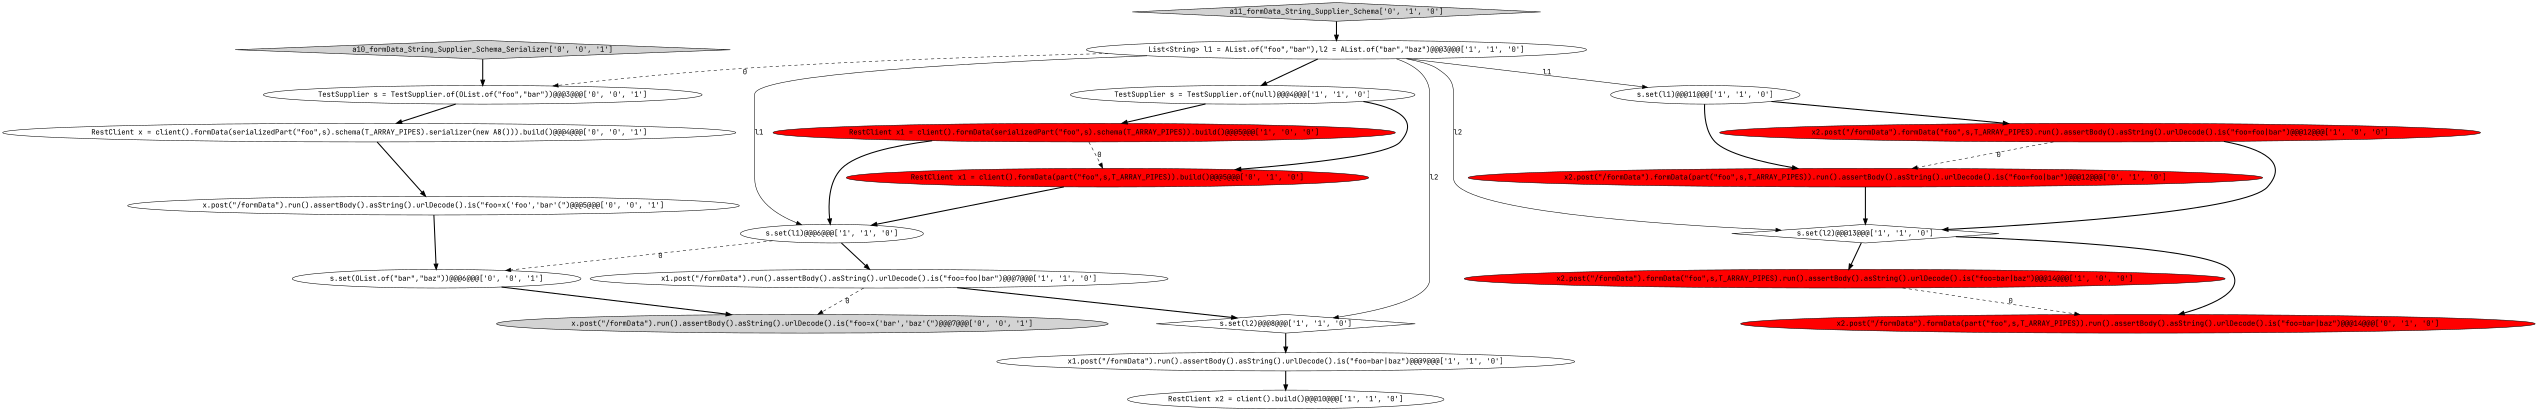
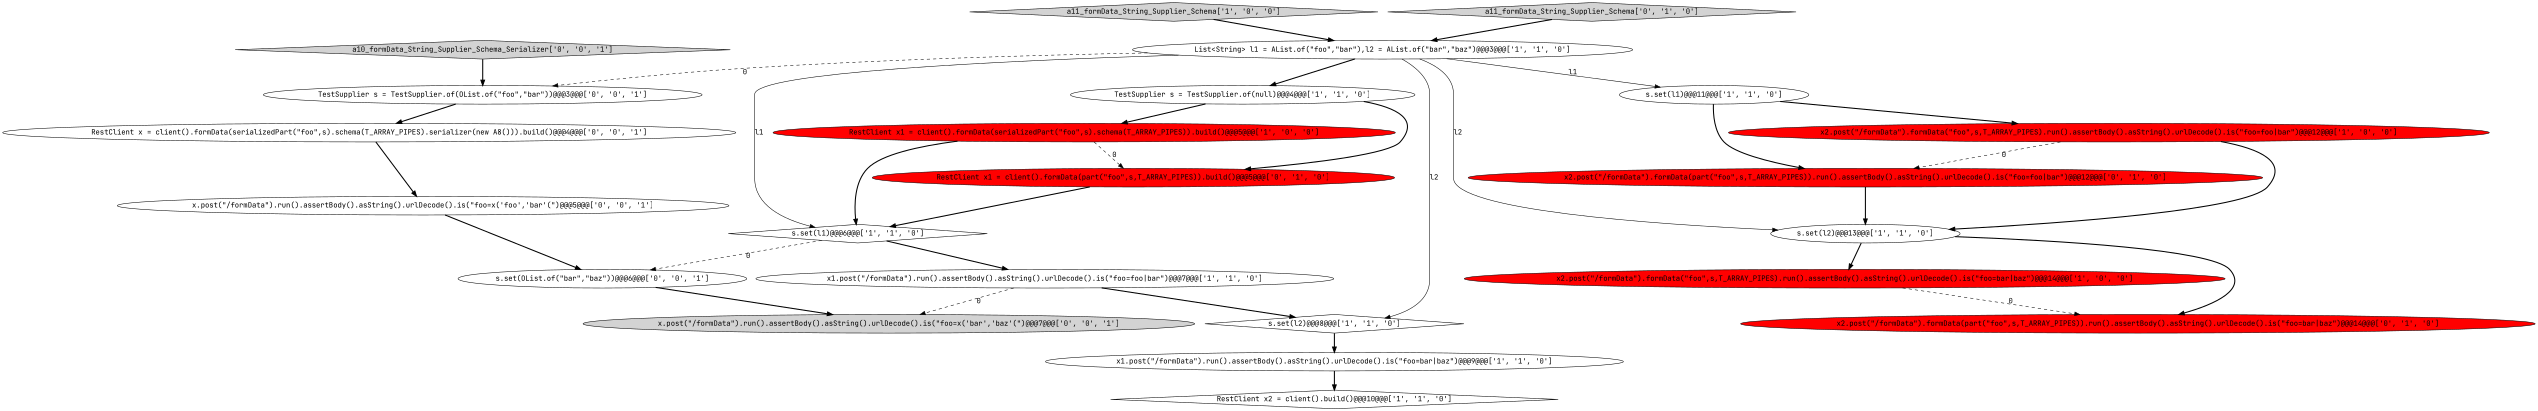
  digraph {
    fontname="JetBrains Mono"
    node [fillcolor=white fontname="JetBrains Mono" shape=ellipse style=filled]
    edge [fontname="JetBrains Mono" style=bold]
    n1 [label="RestClient x = client().formData(serializedPart(\"foo\",s).schema(T_ARRAY_PIPES).serializer(new A8())).build()@@@4@@@['0', '0', '1']"]
    n2 [label="x.post(\"/formData\").run().assertBody().asString().urlDecode().is(\"foo=x('foo','bar'(\")@@@5@@@['0', '0', '1']"]
    n3 [label="s.set(OList.of(\"bar\",\"baz\"))@@@6@@@['0', '0', '1']"]
    n4 [fillcolor=lightgray label="x.post(\"/formData\").run().assertBody().asString().urlDecode().is(\"foo=x('bar','baz'(\")@@@7@@@['0', '0', '1']"]
    n5 [fillcolor=red label="x2.post(\"/formData\").formData(\"foo\",s,T_ARRAY_PIPES).run().assertBody().asString().urlDecode().is(\"foo=bar|baz\")@@@14@@@['1', '0', '0']"]
    n6 [fillcolor=red label="x2.post(\"/formData\").formData(part(\"foo\",s,T_ARRAY_PIPES)).run().assertBody().asString().urlDecode().is(\"foo=bar|baz\")@@@14@@@['0', '1', '0']"]
    n7 [label="List<String> l1 = AList.of(\"foo\",\"bar\"),l2 = AList.of(\"bar\",\"baz\")@@@3@@@['1', '1', '0']"]
    n8 [label="s.set(l2)@@@8@@@['1', '1', '0']" shape=diamond]
-   n9 [label="s.set(l1)@@@6@@@['1', '1', '0']"]
+   n9 [label="s.set(l1)@@@6@@@['1', '1', '0']" shape=diamond]
    n10 [label="TestSupplier s = TestSupplier.of(OList.of(\"foo\",\"bar\"))@@@3@@@['0', '0', '1']"]
    n11 [label="s.set(l1)@@@11@@@['1', '1', '0']"]
-   n12 [label="s.set(l2)@@@13@@@['1', '1', '0']" shape=diamond]
+   n12 [label="s.set(l2)@@@13@@@['1', '1', '0']"]
    n13 [label="TestSupplier s = TestSupplier.of(null)@@@4@@@['1', '1', '0']"]
    n14 [label="x1.post(\"/formData\").run().assertBody().asString().urlDecode().is(\"foo=bar|baz\")@@@9@@@['1', '1', '0']"]
    n15 [label="x1.post(\"/formData\").run().assertBody().asString().urlDecode().is(\"foo=foo|bar\")@@@7@@@['1', '1', '0']"]
    n16 [fillcolor=red label="x2.post(\"/formData\").formData(part(\"foo\",s,T_ARRAY_PIPES)).run().assertBody().asString().urlDecode().is(\"foo=foo|bar\")@@@12@@@['0', '1', '0']"]
    n17 [fillcolor=red label="x2.post(\"/formData\").formData(\"foo\",s,T_ARRAY_PIPES).run().assertBody().asString().urlDecode().is(\"foo=foo|bar\")@@@12@@@['1', '0', '0']"]
    n18 [fillcolor=red label="RestClient x1 = client().formData(serializedPart(\"foo\",s).schema(T_ARRAY_PIPES)).build()@@@5@@@['1', '0', '0']"]
    n19 [fillcolor=red label="RestClient x1 = client().formData(part(\"foo\",s,T_ARRAY_PIPES)).build()@@@5@@@['0', '1', '0']"]
-   n20 [label="RestClient x2 = client().build()@@@10@@@['1', '1', '0']"]
+   n20 [label="RestClient x2 = client().build()@@@10@@@['1', '1', '0']" shape=diamond]
+   n21 [fillcolor=lightgray label="a11_formData_String_Supplier_Schema['1', '0', '0']" shape=diamond]
    n22 [fillcolor=lightgray label="a10_formData_String_Supplier_Schema_Serializer['0', '0', '1']" shape=diamond]
    n23 [fillcolor=lightgray label="a11_formData_String_Supplier_Schema['0', '1', '0']" shape=diamond]
    n1 -> n2
    n2 -> n3
    n3 -> n4
    n5 -> n6 [label=0 style=dashed]
    n7 -> n8 [label=l2 style=solid]
    n7 -> n9 [label=l1 style=solid]
    n7 -> n10 [label=0 style=dashed]
    n7 -> n11 [label=l1 style=solid]
    n7 -> n12 [label=l2 style=solid]
    n7 -> n13
    n8 -> n14
    n9 -> n3 [label=0 style=dashed]
    n9 -> n15
    n10 -> n1
    n11 -> n16
    n11 -> n17
    n12 -> n5
    n12 -> n6
    n13 -> n18
    n13 -> n19
    n14 -> n20
    n15 -> n4 [label=0 style=dashed]
    n15 -> n8
    n16 -> n12
    n17 -> n12
    n17 -> n16 [label=0 style=dashed]
    n18 -> n9
    n18 -> n19 [label=0 style=dashed]
    n19 -> n9
+   n21 -> n7
    n22 -> n10
    n23 -> n7
  }
